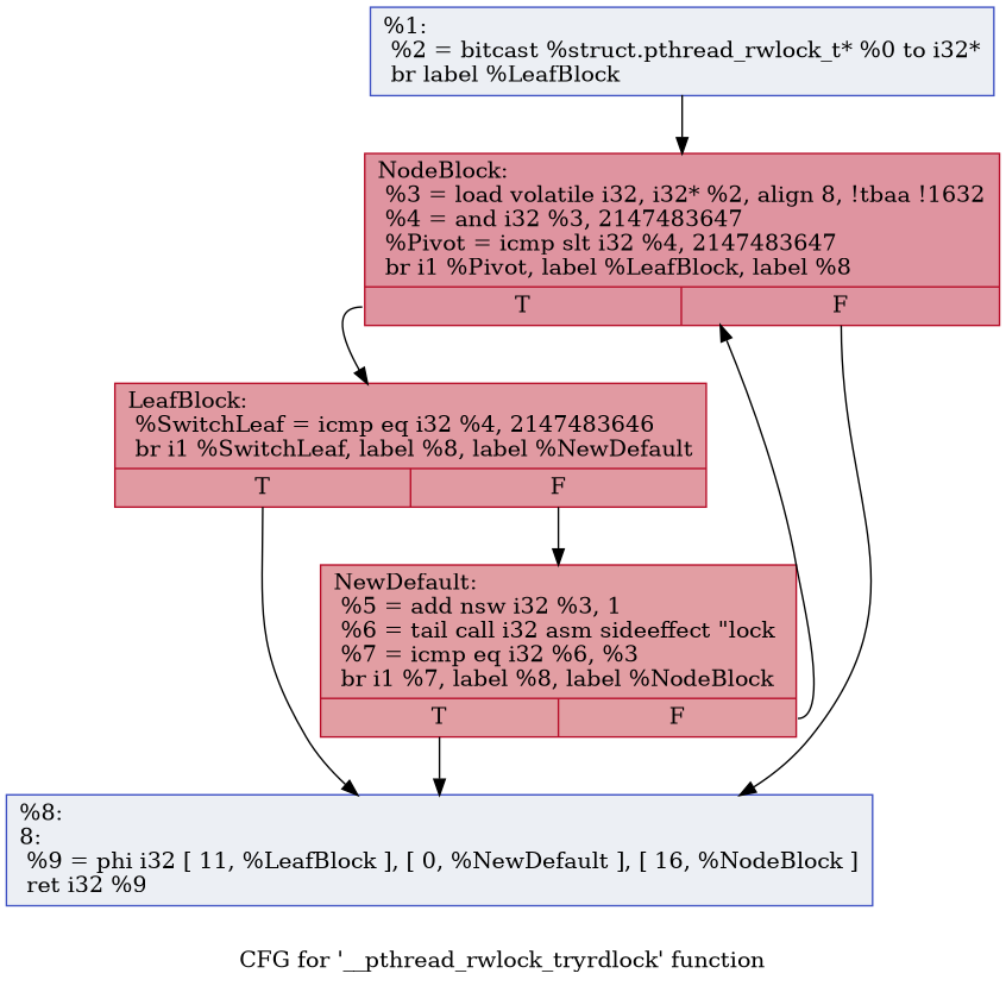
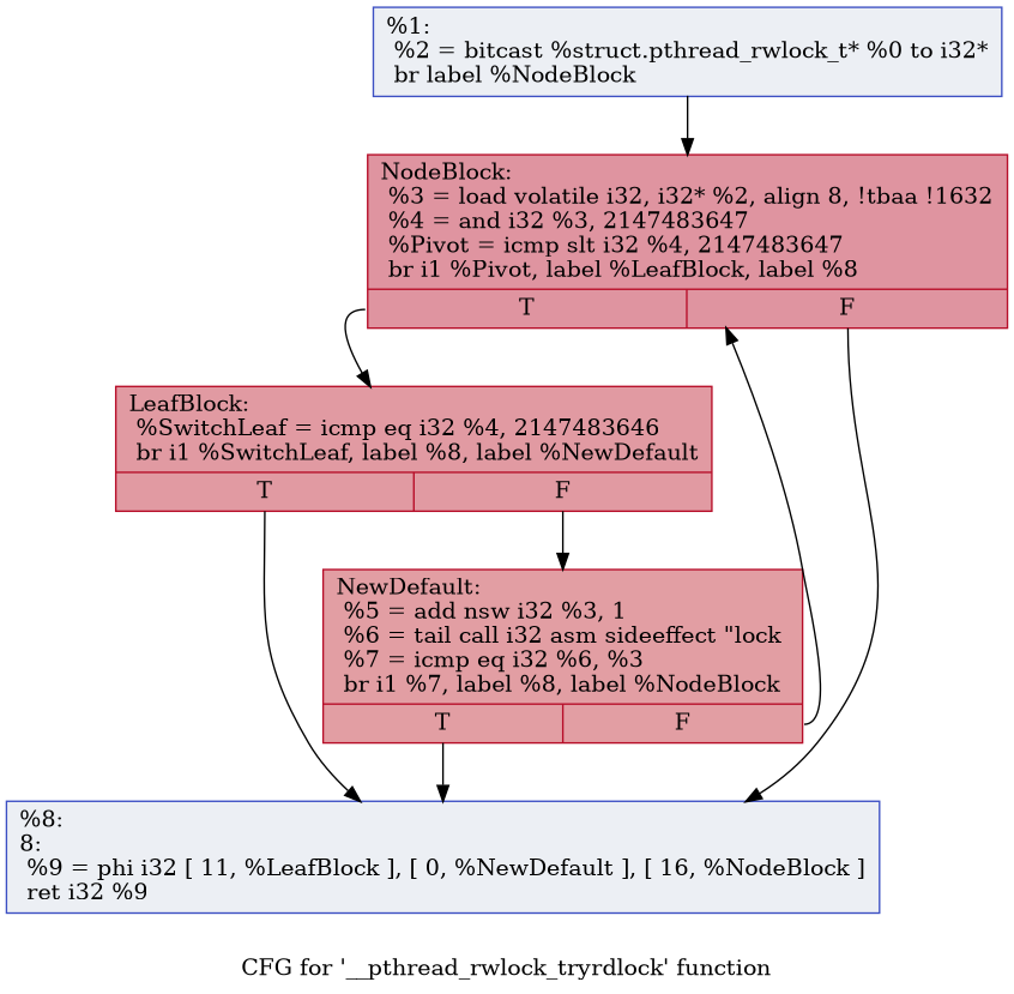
  digraph {
    label="CFG for '__pthread_rwlock_tryrdlock' function"
    node [color="#b70d28ff" fillcolor="#d4dbe670" shape=record style=filled]
    edge [tailport=s0]
-   n1 [color="#3d50c3ff" label="{%1:\l  %2 = bitcast %struct.pthread_rwlock_t* %0 to i32*\l  br label %LeafBlock\l}"]
+   n1 [color="#3d50c3ff" label="{%1:\l  %2 = bitcast %struct.pthread_rwlock_t* %0 to i32*\l  br label %NodeBlock\l}"]
    n2 [fillcolor="#b70d2870" label="{NodeBlock:                                        \l  %3 = load volatile i32, i32* %2, align 8, !tbaa !1632\l  %4 = and i32 %3, 2147483647\l  %Pivot = icmp slt i32 %4, 2147483647\l  br i1 %Pivot, label %LeafBlock, label %8\l|{<s0>T|<s1>F}}"]
    n3 [fillcolor="#bb1b2c70" label="{LeafBlock:                                        \l  %SwitchLeaf = icmp eq i32 %4, 2147483646\l  br i1 %SwitchLeaf, label %8, label %NewDefault\l|{<s0>T|<s1>F}}"]
    n4 [color="#3d50c3ff" label="{%8:\l8:                                                \l  %9 = phi i32 [ 11, %LeafBlock ], [ 0, %NewDefault ], [ 16, %NodeBlock ]\l  ret i32 %9\l}"]
    n5 [fillcolor="#be242e70" label="{NewDefault:                                       \l  %5 = add nsw i32 %3, 1\l  %6 = tail call i32 asm sideeffect \"lock \l  %7 = icmp eq i32 %6, %3\l  br i1 %7, label %8, label %NodeBlock\l|{<s0>T|<s1>F}}"]
    n1 -> n2 [tailport=""]
    n2 -> n3
    n2 -> n4 [tailport=s1]
    n3 -> n4
    n3 -> n5 [tailport=s1]
    n5 -> n2 [tailport=s1]
    n5 -> n4
  }
